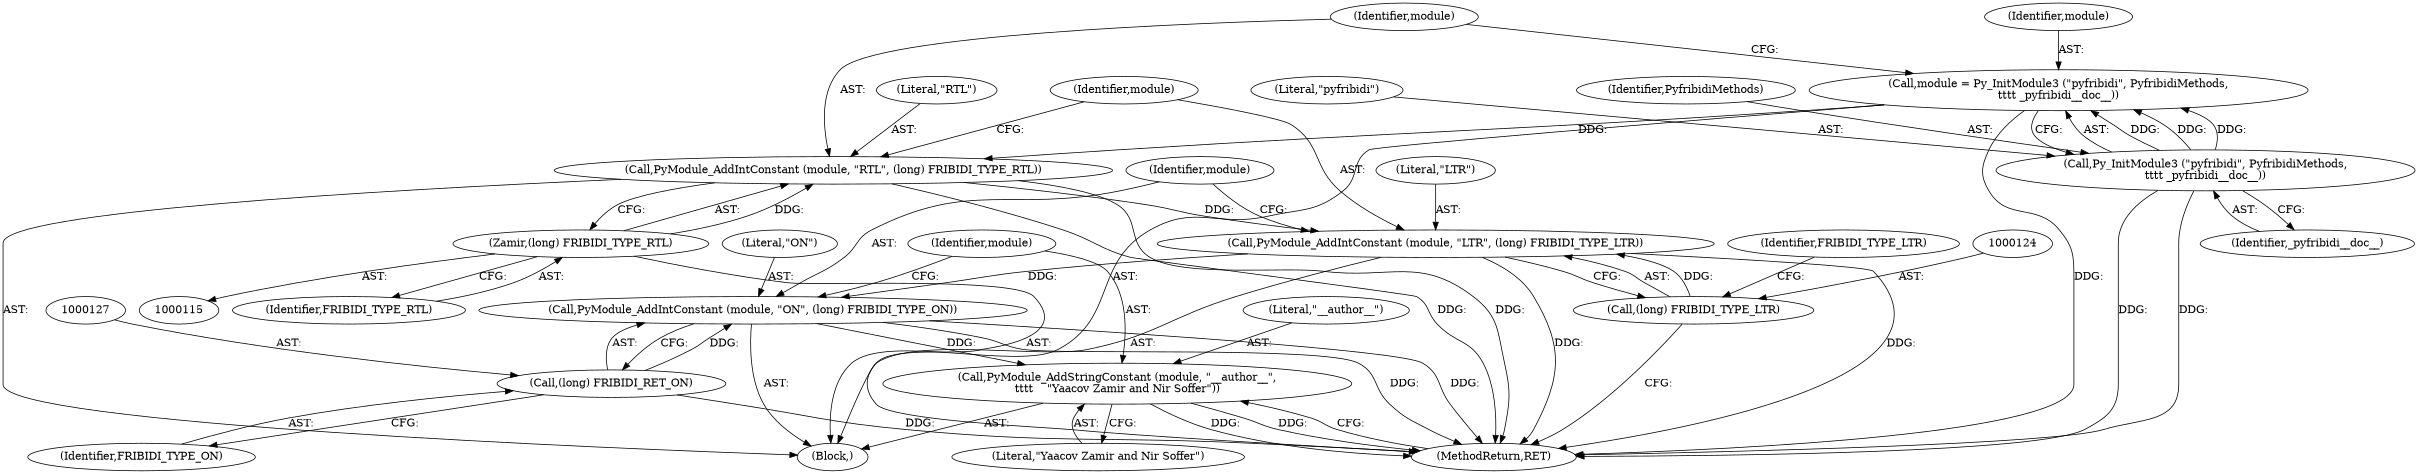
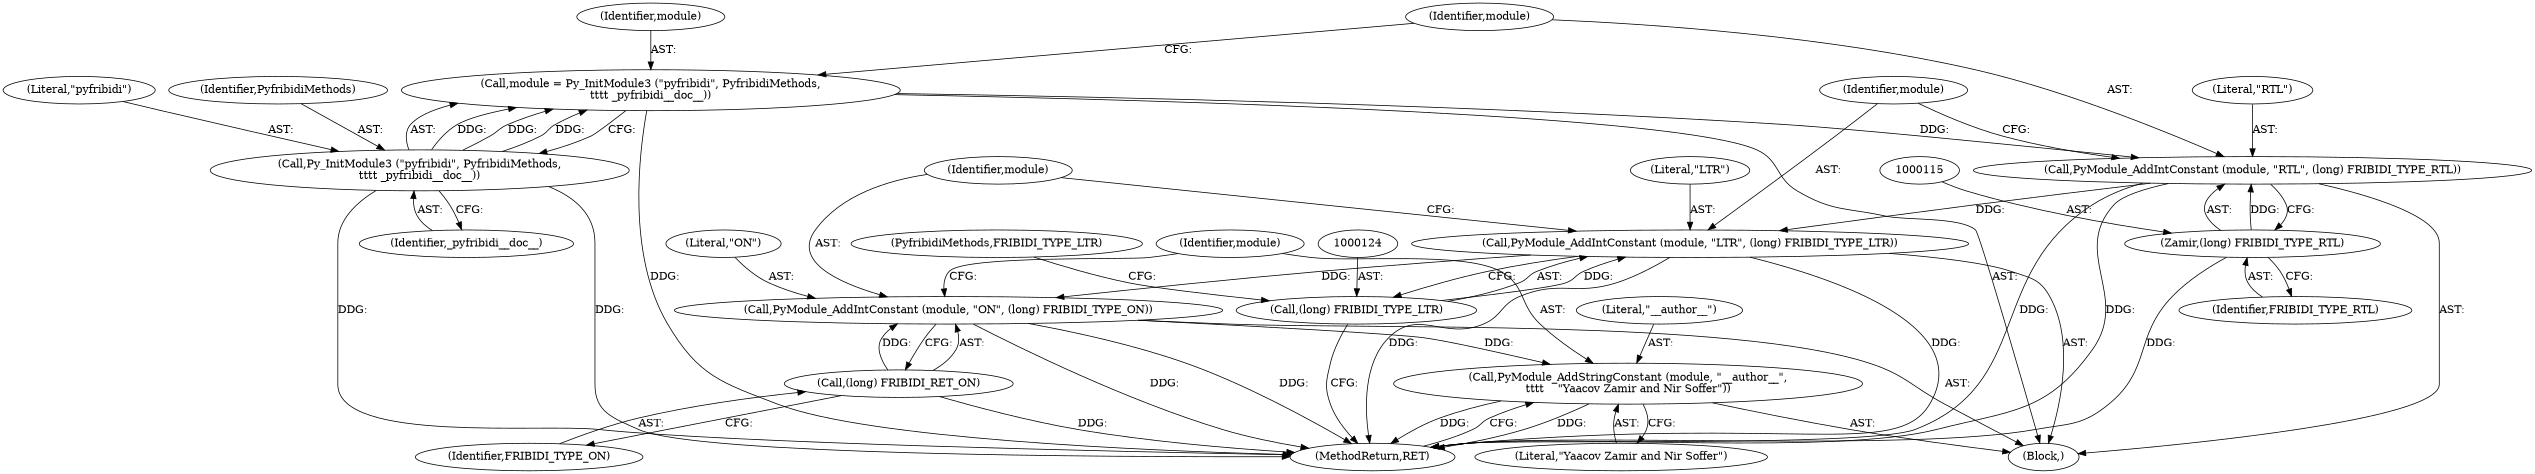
  digraph {
    n1 [label="(Call,PyModule_AddStringConstant (module, \"__author__\",\n\t\t\t\t    \"Yaacov Zamir and Nir Soffer\"))"]
    n2 [label="(MethodReturn,RET)"]
    n3 [label="(Block,)"]
    n4 [label="(Literal,\"Yaacov Zamir and Nir Soffer\")"]
    n5 [label="(Call,PyModule_AddIntConstant (module, \"ON\", (long) FRIBIDI_TYPE_ON))"]
    n6 [label="(Call,(long) FRIBIDI_RET_ON)"]
    n7 [label="(Identifier,FRIBIDI_TYPE_ON)"]
    n8 [label="(Call,PyModule_AddIntConstant (module, \"LTR\", (long) FRIBIDI_TYPE_LTR))"]
    n9 [label="(Call,(long) FRIBIDI_TYPE_LTR)"]
    n10 [label="(Call,PyModule_AddIntConstant (module, \"RTL\", (long) FRIBIDI_TYPE_RTL))"]
    n11 [label="(Zamir,(long) FRIBIDI_TYPE_RTL)"]
    n12 [label="(Identifier,FRIBIDI_TYPE_RTL)"]
    n13 [label="(Call,module = Py_InitModule3 (\"pyfribidi\", PyfribidiMethods,\n\t\t\t\t _pyfribidi__doc__))"]
    n14 [label="(Call,Py_InitModule3 (\"pyfribidi\", PyfribidiMethods,\n\t\t\t\t _pyfribidi__doc__))"]
    n15 [label="(Identifier,_pyfribidi__doc__)"]
-   n16 [label="(Identifier,FRIBIDI_TYPE_LTR)"]
+   n16 [label="(PyfribidiMethods,FRIBIDI_TYPE_LTR)"]
    n17 [label="(Identifier,module)"]
    n18 [label="(Identifier,module)"]
    n19 [label="(Literal,\"ON\")"]
    n20 [label="(Literal,\"LTR\")"]
    n21 [label="(Literal,\"pyfribidi\")"]
    n22 [label="(Identifier,module)"]
    n23 [label="(Identifier,module)"]
    n24 [label="(Identifier,module)"]
    n25 [label="(Literal,\"RTL\")"]
    n26 [label="(Identifier,PyfribidiMethods)"]
    n27 [label="(Literal,\"__author__\")"]
    1000115
    n29 [label=1000124]
-   1000127
    n1 -> n2 [label="DDG: "]
    n1 -> n2 [label="DDG: "]
    n1 -> n3 [label="AST: "]
    n1 -> n4 [label="CFG: "]
    n2 -> n1 [label="CFG: "]
    n4 -> n1 [label="AST: "]
    n5 -> n1 [label="DDG: "]
    n5 -> n2 [label="DDG: "]
    n5 -> n2 [label="DDG: "]
    n5 -> n3 [label="AST: "]
    n5 -> n6 [label="CFG: "]
    n6 -> n2 [label="DDG: "]
    n6 -> n5 [label="AST: "]
    n6 -> n5 [label="DDG: "]
    n6 -> n7 [label="CFG: "]
    n7 -> n6 [label="AST: "]
    n8 -> n2 [label="DDG: "]
    n8 -> n2 [label="DDG: "]
    n8 -> n3 [label="AST: "]
    n8 -> n5 [label="DDG: "]
    n8 -> n9 [label="CFG: "]
    n9 -> n2 [label="CFG: "]
    n9 -> n8 [label="AST: "]
    n9 -> n8 [label="DDG: "]
    n10 -> n2 [label="DDG: "]
    n10 -> n2 [label="DDG: "]
    n10 -> n3 [label="AST: "]
    n10 -> n8 [label="DDG: "]
    n10 -> n11 [label="CFG: "]
-   n11 -> n2 [label="AST: "]
+   n11 -> n2 [label="DDG: "]
    n11 -> n10 [label="AST: "]
    n11 -> n10 [label="DDG: "]
    n11 -> n12 [label="CFG: "]
    n12 -> n11 [label="AST: "]
    n13 -> n2 [label="DDG: "]
    n13 -> n3 [label="AST: "]
    n13 -> n10 [label="DDG: "]
    n13 -> n14 [label="CFG: "]
    n14 -> n2 [label="DDG: "]
    n14 -> n2 [label="DDG: "]
    n14 -> n13 [label="AST: "]
    n14 -> n13 [label="DDG: "]
    n14 -> n13 [label="DDG: "]
    n14 -> n13 [label="DDG: "]
    n14 -> n15 [label="CFG: "]
    n15 -> n14 [label="AST: "]
    n16 -> n9 [label="CFG: "]
    n17 -> n5 [label="AST: "]
    n17 -> n8 [label="CFG: "]
    n18 -> n8 [label="AST: "]
    n18 -> n10 [label="CFG: "]
    n19 -> n5 [label="AST: "]
    n20 -> n8 [label="AST: "]
    n21 -> n14 [label="AST: "]
    n22 -> n1 [label="AST: "]
    n22 -> n5 [label="CFG: "]
    n23 -> n13 [label="AST: "]
    n24 -> n10 [label="AST: "]
    n24 -> n13 [label="CFG: "]
    n25 -> n10 [label="AST: "]
    n26 -> n14 [label="AST: "]
    n27 -> n1 [label="AST: "]
-   n11 -> 1000115 [label="AST: "]
+   1000115 -> n11 [label="AST: "]
    n29 -> n9 [label="AST: "]
-   1000127 -> n6 [label="AST: "]
  }
